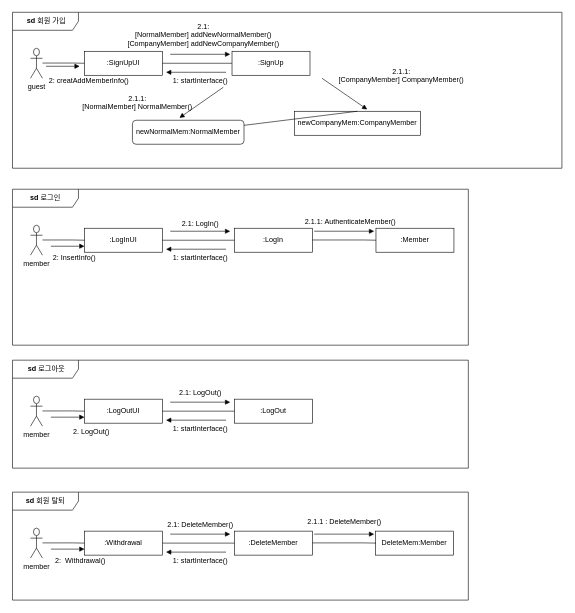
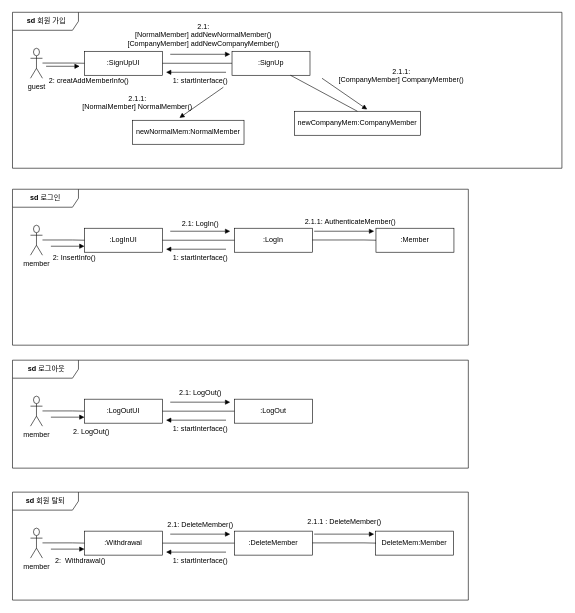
  <mxCell id="0" />
  <mxCell id="1" parent="0" />
  <mxCell id="2" value="&lt;b&gt;&amp;nbsp;sd&amp;nbsp;&lt;/b&gt;회원 가입" style="shape=umlFrame;whiteSpace=wrap;html=1;pointerEvents=0;recursiveResize=0;container=1;collapsible=0;width=110;height=30;" parent="1" vertex="1"><mxGeometry x="20" y="20" width="916" height="260" as="geometry" /></mxCell>
  <mxCell id="3" value="guest" style="shape=umlActor;verticalLabelPosition=bottom;verticalAlign=top;html=1;" parent="2" vertex="1"><mxGeometry x="30" y="60" width="20" height="50" as="geometry" /></mxCell>
  <mxCell id="4" value=":SignUpUI" style="html=1;align=center;verticalAlign=middle;dashed=0;whiteSpace=wrap;" parent="2" vertex="1"><mxGeometry x="120" y="65" width="130" height="40" as="geometry" /></mxCell>
  <mxCell id="5" value="" style="endArrow=none;html=1;endSize=12;startArrow=none;startSize=14;startFill=0;edgeStyle=orthogonalEdgeStyle;align=center;verticalAlign=bottom;endFill=0;rounded=0;" parent="2" edge="1"><mxGeometry y="3" relative="1" as="geometry"><mxPoint x="50" y="84.62" as="sourcePoint" /><mxPoint x="120" y="85" as="targetPoint" /><Array as="points"><mxPoint x="100" y="85" /><mxPoint x="100" y="85" /></Array></mxGeometry></mxCell>
  <mxCell id="6" value=":SignUp" style="html=1;align=center;verticalAlign=middle;dashed=0;whiteSpace=wrap;" parent="2" vertex="1"><mxGeometry x="366" y="65" width="130" height="40" as="geometry" /></mxCell>
  <mxCell id="7" value="" style="endArrow=none;html=1;endSize=12;startArrow=none;startSize=14;startFill=0;edgeStyle=orthogonalEdgeStyle;align=center;verticalAlign=bottom;endFill=0;rounded=0;exitX=1;exitY=0.5;exitDx=0;exitDy=0;entryX=0;entryY=0.5;entryDx=0;entryDy=0;" parent="2" source="4" target="6" edge="1"><mxGeometry y="3" relative="1" as="geometry"><mxPoint x="330" y="110" as="sourcePoint" /><mxPoint x="490" y="110" as="targetPoint" /></mxGeometry></mxCell>
  <mxCell id="8" value="" style="html=1;verticalAlign=bottom;labelBackgroundColor=none;endArrow=block;endFill=1;rounded=0;" parent="2" edge="1"><mxGeometry width="160" relative="1" as="geometry"><mxPoint x="263" y="70" as="sourcePoint" /><mxPoint x="363" y="70" as="targetPoint" /></mxGeometry></mxCell>
  <mxCell id="9" value="" style="html=1;verticalAlign=bottom;labelBackgroundColor=none;endArrow=block;endFill=1;rounded=0;" parent="2" edge="1"><mxGeometry width="160" relative="1" as="geometry"><mxPoint x="356" y="100" as="sourcePoint" /><mxPoint x="256" y="100" as="targetPoint" /><Array as="points"><mxPoint x="356" y="100" /><mxPoint x="316" y="100" /></Array></mxGeometry></mxCell>
  <mxCell id="10" value="1: startInterface()" style="text;html=1;align=center;" parent="2" vertex="1"><mxGeometry x="236" y="100" width="154" height="25" as="geometry" /></mxCell>
- <mxCell id="11" value="newNormalMem:NormalMember" style="html=1;align=center;verticalAlign=middle;dashed=0;whiteSpace=wrap;rounded=1;" parent="2" vertex="1"><mxGeometry x="200" y="180" width="186" height="40" as="geometry" /></mxCell>
+ <mxCell id="11" value="newNormalMem:NormalMember" style="html=1;align=center;verticalAlign=middle;dashed=0;whiteSpace=wrap;" parent="2" vertex="1"><mxGeometry x="200" y="180" width="186" height="40" as="geometry" /></mxCell>
  <mxCell id="12" value="2: creatAddMemberInfo()" style="text;html=1;align=center;" parent="2" vertex="1"><mxGeometry x="50" y="100" width="154" height="25" as="geometry" /></mxCell>
  <mxCell id="13" value="" style="html=1;verticalAlign=bottom;labelBackgroundColor=none;endArrow=block;endFill=1;rounded=0;" parent="2" edge="1"><mxGeometry width="160" relative="1" as="geometry"><mxPoint x="56" y="90" as="sourcePoint" /><mxPoint x="112" y="90" as="targetPoint" /></mxGeometry></mxCell>
  <mxCell id="14" value="2.1:&lt;br&gt;[NormalMember] addNewNormalMember()&lt;br&gt;[CompanyMember] addNewCompanyMember()" style="text;html=1;align=center;" vertex="1" parent="2"><mxGeometry x="226" y="10" width="184" height="25" as="geometry" /></mxCell>
  <mxCell id="15" value="2.1.1:&lt;br&gt;[NormalMember] NormalMember()" style="text;html=1;align=center;" vertex="1" parent="2"><mxGeometry x="116" y="130" width="184" height="20" as="geometry" /></mxCell>
  <mxCell id="16" value="newCompanyMem:CompanyMember" style="html=1;align=center;verticalAlign=middle;dashed=0;whiteSpace=wrap;" vertex="1" parent="2"><mxGeometry x="470" y="165" width="210" height="40" as="geometry" /></mxCell>
- <mxCell id="17" value="" style="endArrow=none;html=1;rounded=0;exitX=0.5;exitY=0;exitDx=0;exitDy=0;" edge="1" parent="2" source="16" target="11"><mxGeometry relative="1" as="geometry"><mxPoint x="744" y="116" as="sourcePoint" /><mxPoint x="750" y="105" as="targetPoint" /></mxGeometry></mxCell>
+ <mxCell id="17" value="" style="endArrow=none;html=1;rounded=0;exitX=0.5;exitY=0;exitDx=0;exitDy=0;entryX=0.75;entryY=1;entryDx=0;entryDy=0;" edge="1" parent="2" source="16" target="6"><mxGeometry relative="1" as="geometry"><mxPoint x="744" y="116" as="sourcePoint" /><mxPoint x="750" y="105" as="targetPoint" /></mxGeometry></mxCell>
  <mxCell id="18" value="" style="html=1;verticalAlign=bottom;labelBackgroundColor=none;endArrow=block;endFill=1;rounded=0;entryX=0.578;entryY=-0.075;entryDx=0;entryDy=0;entryPerimeter=0;" edge="1" parent="2" target="16"><mxGeometry width="160" relative="1" as="geometry"><mxPoint x="516" y="110" as="sourcePoint" /><mxPoint x="673.44" y="173.75" as="targetPoint" /></mxGeometry></mxCell>
  <mxCell id="19" value="2.1.1:&lt;br&gt;[CompanyMember] CompanyMember()" style="text;html=1;align=center;" vertex="1" parent="2"><mxGeometry x="576" y="85" width="144" height="25" as="geometry" /></mxCell>
  <mxCell id="20" value="" style="html=1;verticalAlign=bottom;labelBackgroundColor=none;endArrow=block;endFill=1;rounded=0;entryX=0.421;entryY=-0.1;entryDx=0;entryDy=0;entryPerimeter=0;exitX=0.75;exitY=1;exitDx=0;exitDy=0;" edge="1" parent="2" source="10" target="11"><mxGeometry width="160" relative="1" as="geometry"><mxPoint x="714" y="115" as="sourcePoint" /><mxPoint x="702" y="172" as="targetPoint" /></mxGeometry></mxCell>
  <mxCell id="21" value="&lt;b&gt;sd&amp;nbsp;&lt;/b&gt;로그인" style="shape=umlFrame;whiteSpace=wrap;html=1;pointerEvents=0;recursiveResize=0;container=1;collapsible=0;width=110;height=30;" parent="1" vertex="1"><mxGeometry x="20" y="315" width="760" height="260" as="geometry" /></mxCell>
  <mxCell id="22" value="member" style="shape=umlActor;verticalLabelPosition=bottom;verticalAlign=top;html=1;" parent="21" vertex="1"><mxGeometry x="30" y="60" width="20" height="50" as="geometry" /></mxCell>
  <mxCell id="23" value=":LogInUI" style="html=1;align=center;verticalAlign=middle;dashed=0;whiteSpace=wrap;" parent="21" vertex="1"><mxGeometry x="120" y="65" width="130" height="40" as="geometry" /></mxCell>
  <mxCell id="24" value="" style="endArrow=none;html=1;endSize=12;startArrow=none;startSize=14;startFill=0;edgeStyle=orthogonalEdgeStyle;align=center;verticalAlign=bottom;endFill=0;rounded=0;" parent="21" edge="1"><mxGeometry y="3" relative="1" as="geometry"><mxPoint x="50" y="84.62" as="sourcePoint" /><mxPoint x="120" y="85" as="targetPoint" /><Array as="points"><mxPoint x="100" y="85" /><mxPoint x="100" y="85" /></Array></mxGeometry></mxCell>
  <mxCell id="25" value=":LogIn" style="html=1;align=center;verticalAlign=middle;dashed=0;whiteSpace=wrap;" parent="21" vertex="1"><mxGeometry x="370" y="65" width="130" height="40" as="geometry" /></mxCell>
  <mxCell id="26" value="" style="endArrow=none;html=1;endSize=12;startArrow=none;startSize=14;startFill=0;edgeStyle=orthogonalEdgeStyle;align=center;verticalAlign=bottom;endFill=0;rounded=0;exitX=1;exitY=0.5;exitDx=0;exitDy=0;entryX=0;entryY=0.5;entryDx=0;entryDy=0;" parent="21" source="23" target="25" edge="1"><mxGeometry y="3" relative="1" as="geometry"><mxPoint x="330" y="110" as="sourcePoint" /><mxPoint x="490" y="110" as="targetPoint" /></mxGeometry></mxCell>
  <mxCell id="27" value="" style="html=1;verticalAlign=bottom;labelBackgroundColor=none;endArrow=block;endFill=1;rounded=0;" parent="21" edge="1"><mxGeometry width="160" relative="1" as="geometry"><mxPoint x="263" y="70" as="sourcePoint" /><mxPoint x="363" y="70" as="targetPoint" /></mxGeometry></mxCell>
  <mxCell id="28" value="" style="html=1;verticalAlign=bottom;labelBackgroundColor=none;endArrow=block;endFill=1;rounded=0;" parent="21" edge="1"><mxGeometry width="160" relative="1" as="geometry"><mxPoint x="356" y="100" as="sourcePoint" /><mxPoint x="256" y="100" as="targetPoint" /><Array as="points"><mxPoint x="356" y="100" /><mxPoint x="316" y="100" /></Array></mxGeometry></mxCell>
  <mxCell id="29" value="1: startInterface()" style="text;html=1;align=center;" parent="21" vertex="1"><mxGeometry x="236" y="100" width="154" height="25" as="geometry" /></mxCell>
  <mxCell id="30" value=":Member" style="html=1;align=center;verticalAlign=middle;dashed=0;whiteSpace=wrap;" parent="21" vertex="1"><mxGeometry x="606" y="65" width="130" height="40" as="geometry" /></mxCell>
  <mxCell id="31" value="" style="endArrow=none;html=1;endSize=12;startArrow=none;startSize=14;startFill=0;edgeStyle=orthogonalEdgeStyle;align=center;verticalAlign=bottom;endFill=0;rounded=0;exitX=1;exitY=0.5;exitDx=0;exitDy=0;" parent="21" edge="1"><mxGeometry y="3" relative="1" as="geometry"><mxPoint x="500" y="84.62" as="sourcePoint" /><mxPoint x="606" y="85" as="targetPoint" /><Array as="points"><mxPoint x="586" y="85" /><mxPoint x="586" y="85" /></Array></mxGeometry></mxCell>
  <mxCell id="32" value="" style="html=1;verticalAlign=bottom;labelBackgroundColor=none;endArrow=block;endFill=1;rounded=0;" parent="21" edge="1"><mxGeometry width="160" relative="1" as="geometry"><mxPoint x="503" y="70" as="sourcePoint" /><mxPoint x="603" y="70" as="targetPoint" /></mxGeometry></mxCell>
  <mxCell id="33" value="" style="html=1;verticalAlign=bottom;labelBackgroundColor=none;endArrow=block;endFill=1;rounded=0;" parent="21" edge="1"><mxGeometry width="160" relative="1" as="geometry"><mxPoint x="64" y="95" as="sourcePoint" /><mxPoint x="120" y="95" as="targetPoint" /><Array as="points"><mxPoint x="110" y="95" /></Array></mxGeometry></mxCell>
  <mxCell id="34" value="2.1.1: AuthenticateMember()" style="text;html=1;align=center;" parent="21" vertex="1"><mxGeometry x="486" y="40" width="154" height="25" as="geometry" /></mxCell>
  <mxCell id="35" value="2.1: LogIn()" style="text;html=1;align=center;" parent="21" vertex="1"><mxGeometry x="236" y="42.5" width="154" height="25" as="geometry" /></mxCell>
  <mxCell id="36" value="2: InsertInfo()" style="text;html=1;align=center;" parent="21" vertex="1"><mxGeometry x="26" y="100" width="154" height="25" as="geometry" /></mxCell>
  <mxCell id="37" value="&lt;b&gt;&amp;nbsp;sd&amp;nbsp;&lt;/b&gt;로그아웃" style="shape=umlFrame;whiteSpace=wrap;html=1;pointerEvents=0;recursiveResize=0;container=1;collapsible=0;width=110;height=30;" parent="1" vertex="1"><mxGeometry x="20" y="600" width="760" height="180" as="geometry" /></mxCell>
  <mxCell id="38" value="member" style="shape=umlActor;verticalLabelPosition=bottom;verticalAlign=top;html=1;" parent="37" vertex="1"><mxGeometry x="30" y="60" width="20" height="50" as="geometry" /></mxCell>
  <mxCell id="39" value=":LogOutUI" style="html=1;align=center;verticalAlign=middle;dashed=0;whiteSpace=wrap;" parent="37" vertex="1"><mxGeometry x="120" y="65" width="130" height="40" as="geometry" /></mxCell>
  <mxCell id="40" value="" style="endArrow=none;html=1;endSize=12;startArrow=none;startSize=14;startFill=0;edgeStyle=orthogonalEdgeStyle;align=center;verticalAlign=bottom;endFill=0;rounded=0;" parent="37" edge="1"><mxGeometry y="3" relative="1" as="geometry"><mxPoint x="50" y="84.62" as="sourcePoint" /><mxPoint x="120" y="85" as="targetPoint" /><Array as="points"><mxPoint x="100" y="85" /><mxPoint x="100" y="85" /></Array></mxGeometry></mxCell>
  <mxCell id="41" value=":LogOut" style="html=1;align=center;verticalAlign=middle;dashed=0;whiteSpace=wrap;" parent="37" vertex="1"><mxGeometry x="370" y="65" width="130" height="40" as="geometry" /></mxCell>
  <mxCell id="42" value="" style="endArrow=none;html=1;endSize=12;startArrow=none;startSize=14;startFill=0;edgeStyle=orthogonalEdgeStyle;align=center;verticalAlign=bottom;endFill=0;rounded=0;exitX=1;exitY=0.5;exitDx=0;exitDy=0;entryX=0;entryY=0.5;entryDx=0;entryDy=0;" parent="37" source="39" target="41" edge="1"><mxGeometry y="3" relative="1" as="geometry"><mxPoint x="330" y="110" as="sourcePoint" /><mxPoint x="490" y="110" as="targetPoint" /></mxGeometry></mxCell>
  <mxCell id="43" value="" style="html=1;verticalAlign=bottom;labelBackgroundColor=none;endArrow=block;endFill=1;rounded=0;" parent="37" edge="1"><mxGeometry width="160" relative="1" as="geometry"><mxPoint x="263" y="70" as="sourcePoint" /><mxPoint x="363" y="70" as="targetPoint" /></mxGeometry></mxCell>
  <mxCell id="44" value="" style="html=1;verticalAlign=bottom;labelBackgroundColor=none;endArrow=block;endFill=1;rounded=0;" parent="37" edge="1"><mxGeometry width="160" relative="1" as="geometry"><mxPoint x="356" y="100" as="sourcePoint" /><mxPoint x="256" y="100" as="targetPoint" /><Array as="points"><mxPoint x="356" y="100" /><mxPoint x="316" y="100" /></Array></mxGeometry></mxCell>
  <mxCell id="45" value="2.1: LogOut()" style="text;html=1;align=center;" parent="37" vertex="1"><mxGeometry x="236" y="40" width="154" height="25" as="geometry" /></mxCell>
  <mxCell id="46" value="1: startInterface()" style="text;html=1;align=center;" parent="37" vertex="1"><mxGeometry x="236" y="100" width="154" height="25" as="geometry" /></mxCell>
  <mxCell id="47" value="2. LogOut()&amp;nbsp;" style="text;html=1;align=center;" parent="37" vertex="1"><mxGeometry x="56" y="105" width="154" height="25" as="geometry" /></mxCell>
  <mxCell id="48" value="" style="html=1;verticalAlign=bottom;labelBackgroundColor=none;endArrow=block;endFill=1;rounded=0;" parent="37" edge="1"><mxGeometry width="160" relative="1" as="geometry"><mxPoint x="64" y="95" as="sourcePoint" /><mxPoint x="120" y="95" as="targetPoint" /><Array as="points"><mxPoint x="110" y="95" /></Array></mxGeometry></mxCell>
  <mxCell id="49" value="&lt;b&gt;sd&amp;nbsp;&lt;/b&gt;회원 탈퇴" style="shape=umlFrame;whiteSpace=wrap;html=1;pointerEvents=0;recursiveResize=0;container=1;collapsible=0;width=110;height=30;" parent="1" vertex="1"><mxGeometry x="20" y="820" width="760" height="180" as="geometry" /></mxCell>
  <mxCell id="50" value="member" style="shape=umlActor;verticalLabelPosition=bottom;verticalAlign=top;html=1;" parent="49" vertex="1"><mxGeometry x="30" y="60" width="20" height="50" as="geometry" /></mxCell>
  <mxCell id="51" value=":Withdrawal" style="html=1;align=center;verticalAlign=middle;dashed=0;whiteSpace=wrap;" parent="49" vertex="1"><mxGeometry x="120" y="65" width="130" height="40" as="geometry" /></mxCell>
  <mxCell id="52" value="" style="endArrow=none;html=1;endSize=12;startArrow=none;startSize=14;startFill=0;edgeStyle=orthogonalEdgeStyle;align=center;verticalAlign=bottom;endFill=0;rounded=0;" parent="49" edge="1"><mxGeometry y="3" relative="1" as="geometry"><mxPoint x="50" y="84.62" as="sourcePoint" /><mxPoint x="120" y="85" as="targetPoint" /><Array as="points"><mxPoint x="100" y="85" /><mxPoint x="100" y="85" /></Array></mxGeometry></mxCell>
  <mxCell id="53" value=":DeleteMember" style="html=1;align=center;verticalAlign=middle;dashed=0;whiteSpace=wrap;" parent="49" vertex="1"><mxGeometry x="370" y="65" width="130" height="40" as="geometry" /></mxCell>
  <mxCell id="54" value="" style="endArrow=none;html=1;endSize=12;startArrow=none;startSize=14;startFill=0;edgeStyle=orthogonalEdgeStyle;align=center;verticalAlign=bottom;endFill=0;rounded=0;exitX=1;exitY=0.5;exitDx=0;exitDy=0;entryX=0;entryY=0.5;entryDx=0;entryDy=0;" parent="49" source="51" target="53" edge="1"><mxGeometry y="3" relative="1" as="geometry"><mxPoint x="330" y="110" as="sourcePoint" /><mxPoint x="490" y="110" as="targetPoint" /></mxGeometry></mxCell>
  <mxCell id="55" value="" style="html=1;verticalAlign=bottom;labelBackgroundColor=none;endArrow=block;endFill=1;rounded=0;" parent="49" edge="1"><mxGeometry width="160" relative="1" as="geometry"><mxPoint x="263" y="70" as="sourcePoint" /><mxPoint x="363" y="70" as="targetPoint" /></mxGeometry></mxCell>
  <mxCell id="56" value="" style="html=1;verticalAlign=bottom;labelBackgroundColor=none;endArrow=block;endFill=1;rounded=0;" parent="49" edge="1"><mxGeometry width="160" relative="1" as="geometry"><mxPoint x="356" y="100" as="sourcePoint" /><mxPoint x="256" y="100" as="targetPoint" /><Array as="points"><mxPoint x="356" y="100" /><mxPoint x="316" y="100" /></Array></mxGeometry></mxCell>
  <mxCell id="57" value="2.1: DeleteMember()" style="text;html=1;align=center;" parent="49" vertex="1"><mxGeometry x="236" y="40" width="154" height="25" as="geometry" /></mxCell>
  <mxCell id="58" value="1: startInterface()" style="text;html=1;align=center;" parent="49" vertex="1"><mxGeometry x="236" y="100" width="154" height="25" as="geometry" /></mxCell>
  <mxCell id="59" value="DeleteMem:Member" style="html=1;align=center;verticalAlign=middle;dashed=0;whiteSpace=wrap;" parent="49" vertex="1"><mxGeometry x="605" y="65" width="130" height="40" as="geometry" /></mxCell>
  <mxCell id="60" value="" style="endArrow=none;html=1;endSize=12;startArrow=none;startSize=14;startFill=0;edgeStyle=orthogonalEdgeStyle;align=center;verticalAlign=bottom;endFill=0;rounded=0;exitX=1;exitY=0.5;exitDx=0;exitDy=0;" parent="49" edge="1"><mxGeometry y="3" relative="1" as="geometry"><mxPoint x="500" y="84.62" as="sourcePoint" /><mxPoint x="606" y="85" as="targetPoint" /><Array as="points"><mxPoint x="586" y="85" /><mxPoint x="586" y="85" /></Array></mxGeometry></mxCell>
  <mxCell id="61" value="" style="html=1;verticalAlign=bottom;labelBackgroundColor=none;endArrow=block;endFill=1;rounded=0;" parent="49" edge="1"><mxGeometry width="160" relative="1" as="geometry"><mxPoint x="503" y="70" as="sourcePoint" /><mxPoint x="603" y="70" as="targetPoint" /></mxGeometry></mxCell>
  <mxCell id="62" value="2:&amp;nbsp; Withdrawal()" style="text;html=1;align=center;" parent="49" vertex="1"><mxGeometry x="36" y="100" width="154" height="25" as="geometry" /></mxCell>
  <mxCell id="63" value="" style="html=1;verticalAlign=bottom;labelBackgroundColor=none;endArrow=block;endFill=1;rounded=0;" parent="49" edge="1"><mxGeometry width="160" relative="1" as="geometry"><mxPoint x="64" y="95" as="sourcePoint" /><mxPoint x="120" y="95" as="targetPoint" /><Array as="points"><mxPoint x="110" y="95" /></Array></mxGeometry></mxCell>
  <mxCell id="64" value="2.1.1 : DeleteMember()" style="text;html=1;align=center;" parent="49" vertex="1"><mxGeometry x="476" y="35" width="154" height="25" as="geometry" /></mxCell>
